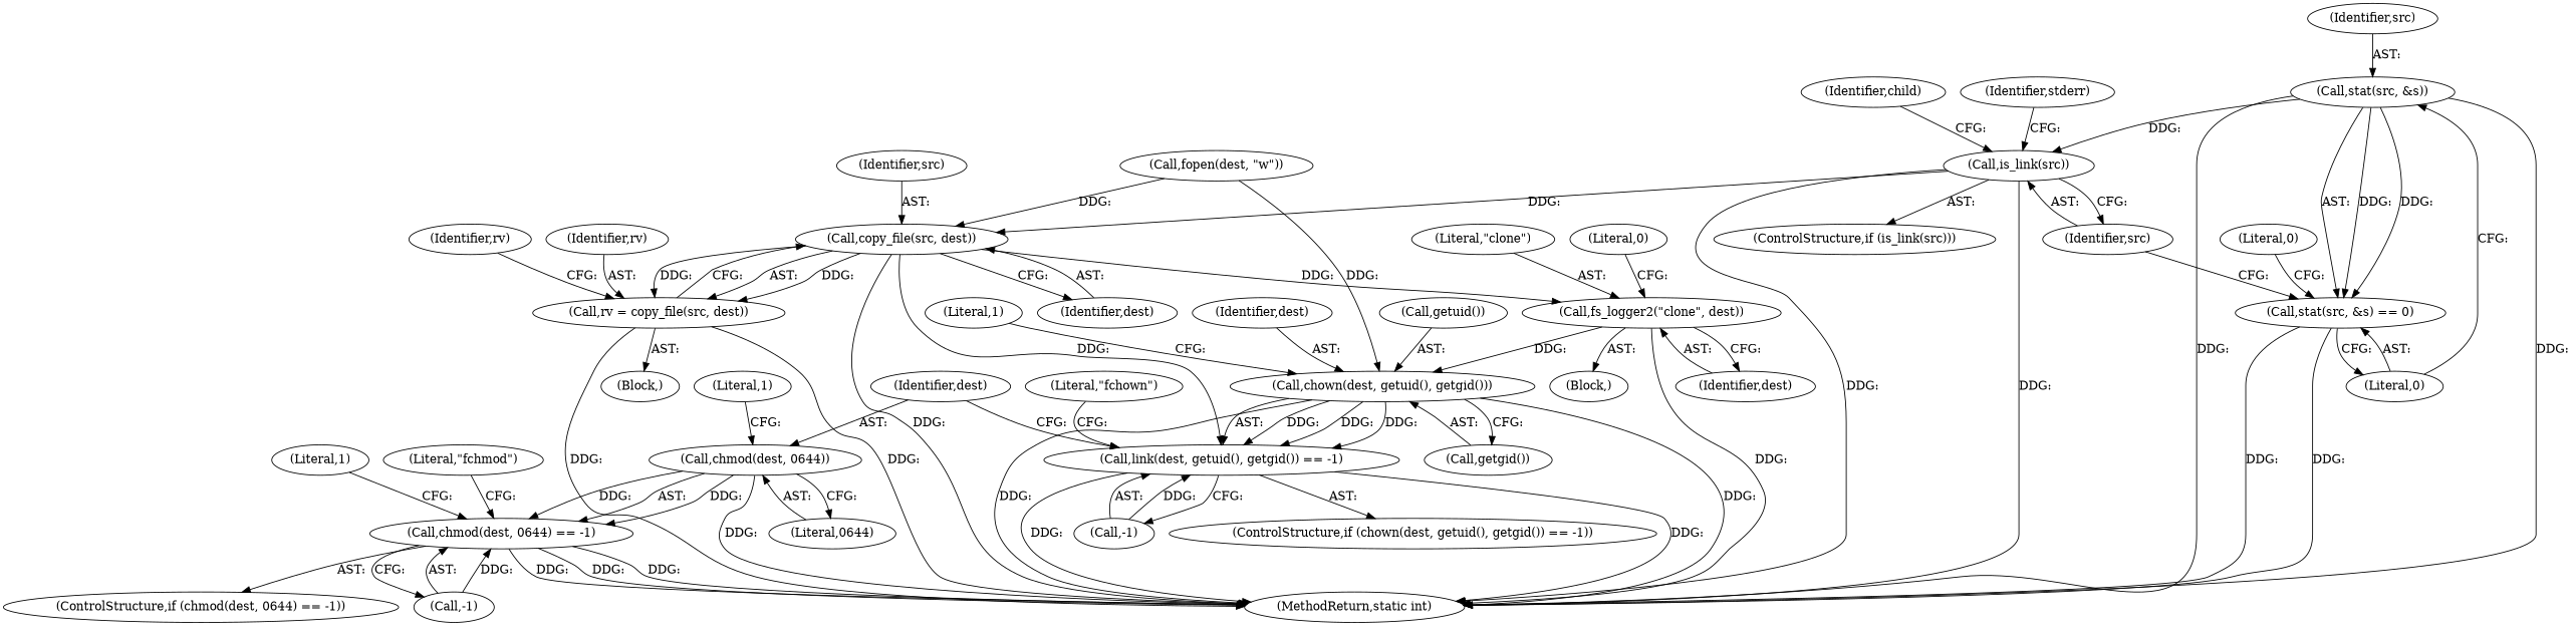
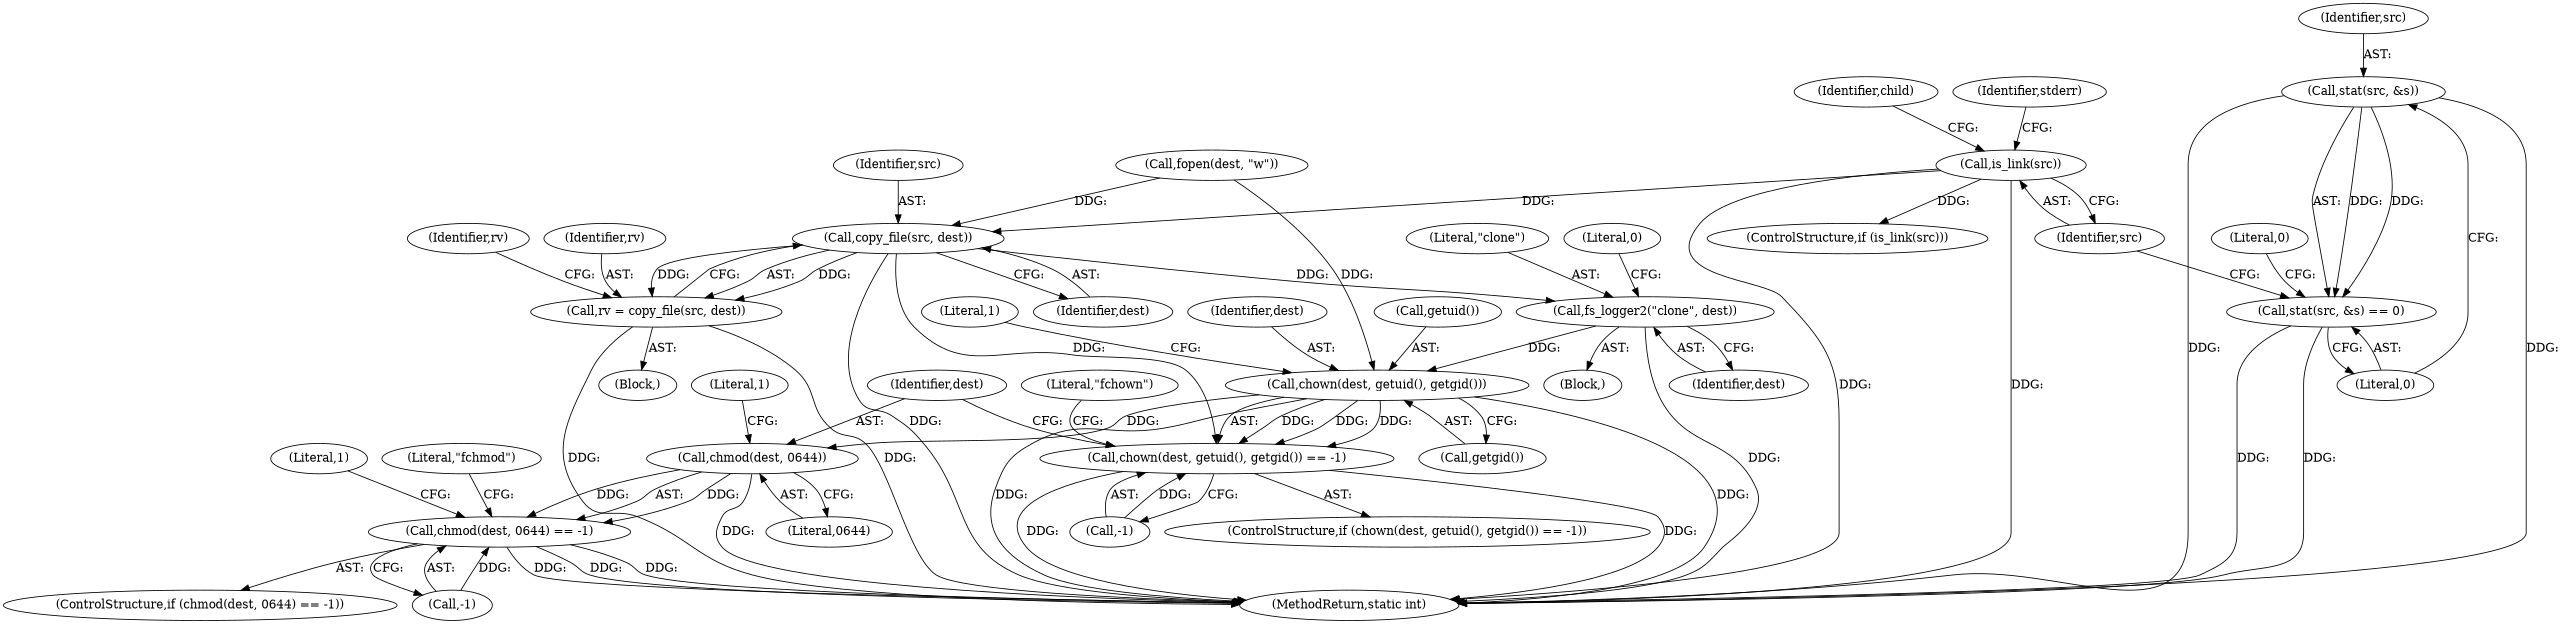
  digraph {
    n1 [label="(Call,stat(src, &s))"]
    n2 [label="(Call,stat(src, &s) == 0)"]
    n3 [label="(Call,is_link(src))"]
    n4 [label="(MethodReturn,static int)"]
    n5 [label="(Literal,0)"]
    n6 [label="(Call,copy_file(src, dest))"]
    n7 [label="(Identifier,src)"]
    n8 [label="(ControlStructure,if (is_link(src)))"]
    n9 [label="(Call,rv = copy_file(src, dest))"]
    n10 [label="(Call,fs_logger2(\"clone\", dest))"]
    n11 [label="(Identifier,dest)"]
-   n12 [label="(Call,link(dest, getuid(), getgid()) == -1)"]
+   n12 [label="(Call,chown(dest, getuid(), getgid()) == -1)"]
    n13 [label="(Block,)"]
    n14 [label="(Call,chown(dest, getuid(), getgid()))"]
    n15 [label="(Identifier,dest)"]
    n16 [label="(Block,)"]
    n17 [label="(Call,chmod(dest, 0644))"]
    n18 [label="(Call,getgid())"]
    n19 [label="(Call,-1)"]
    n20 [label="(ControlStructure,if (chown(dest, getuid(), getgid()) == -1))"]
    n21 [label="(Call,chmod(dest, 0644) == -1)"]
    n22 [label="(Literal,0644)"]
    n23 [label="(ControlStructure,if (chmod(dest, 0644) == -1))"]
    n24 [label="(Call,-1)"]
    n25 [label="(Identifier,child)"]
    n26 [label="(Identifier,stderr)"]
    n27 [label="(Call,getuid())"]
    n28 [label="(Call,fopen(dest, \"w\"))"]
    n29 [label="(Literal,1)"]
    n30 [label="(Literal,1)"]
    n31 [label="(Literal,0)"]
    n32 [label="(Identifier,dest)"]
    n33 [label="(Identifier,rv)"]
    n34 [label="(Identifier,dest)"]
    n35 [label="(Literal,\"fchmod\")"]
    n36 [label="(Literal,\"clone\")"]
    n37 [label="(Identifier,src)"]
    n38 [label="(Identifier,src)"]
    n39 [label="(Literal,\"fchown\")"]
    n40 [label="(Literal,0)"]
    n41 [label="(Identifier,rv)"]
    n42 [label="(Literal,1)"]
    n1 -> n2 [label="AST: "]
    n1 -> n2 [label="DDG: "]
    n1 -> n2 [label="DDG: "]
-   n1 -> n3 [label="DDG: "]
    n1 -> n4 [label="DDG: "]
    n1 -> n4 [label="DDG: "]
    n2 -> n4 [label="DDG: "]
    n2 -> n4 [label="DDG: "]
    n2 -> n5 [label="CFG: "]
    n3 -> n4 [label="DDG: "]
    n3 -> n4 [label="DDG: "]
    n3 -> n6 [label="DDG: "]
    n3 -> n7 [label="CFG: "]
-   n3 -> n8 [label="AST: "]
+   n3 -> n8 [label="DDG: "]
    n5 -> n1 [label="CFG: "]
    n5 -> n2 [label="AST: "]
    n6 -> n4 [label="DDG: "]
    n6 -> n9 [label="AST: "]
    n6 -> n9 [label="DDG: "]
    n6 -> n9 [label="DDG: "]
    n6 -> n10 [label="DDG: "]
    n6 -> n11 [label="CFG: "]
    n6 -> n12 [label="DDG: "]
    n7 -> n2 [label="CFG: "]
    n7 -> n3 [label="AST: "]
    n9 -> n4 [label="DDG: "]
    n9 -> n4 [label="DDG: "]
    n9 -> n6 [label="CFG: "]
    n9 -> n13 [label="AST: "]
    n10 -> n4 [label="DDG: "]
    n10 -> n14 [label="DDG: "]
    n10 -> n15 [label="CFG: "]
    n10 -> n16 [label="AST: "]
    n11 -> n6 [label="AST: "]
    n12 -> n4 [label="DDG: "]
    n12 -> n4 [label="DDG: "]
    n12 -> n19 [label="CFG: "]
    n12 -> n20 [label="AST: "]
    n14 -> n4 [label="DDG: "]
    n14 -> n4 [label="DDG: "]
    n14 -> n12 [label="AST: "]
    n14 -> n12 [label="DDG: "]
    n14 -> n12 [label="DDG: "]
    n14 -> n12 [label="DDG: "]
+   n14 -> n17 [label="DDG: "]
    n14 -> n18 [label="CFG: "]
    n15 -> n10 [label="AST: "]
    n17 -> n4 [label="DDG: "]
    n17 -> n21 [label="AST: "]
    n17 -> n21 [label="DDG: "]
    n17 -> n21 [label="DDG: "]
    n17 -> n22 [label="CFG: "]
    n18 -> n14 [label="AST: "]
    n19 -> n12 [label="AST: "]
    n19 -> n12 [label="DDG: "]
    n21 -> n4 [label="DDG: "]
    n21 -> n4 [label="DDG: "]
    n21 -> n4 [label="DDG: "]
    n21 -> n23 [label="AST: "]
    n21 -> n24 [label="CFG: "]
    n22 -> n17 [label="AST: "]
    n24 -> n21 [label="AST: "]
    n24 -> n21 [label="DDG: "]
    n25 -> n3 [label="CFG: "]
    n26 -> n3 [label="CFG: "]
    n27 -> n14 [label="AST: "]
    n28 -> n6 [label="DDG: "]
    n28 -> n14 [label="DDG: "]
    n29 -> n14 [label="CFG: "]
    n30 -> n21 [label="CFG: "]
    n31 -> n2 [label="CFG: "]
    n32 -> n14 [label="AST: "]
    n33 -> n9 [label="CFG: "]
    n34 -> n12 [label="CFG: "]
    n34 -> n17 [label="AST: "]
    n35 -> n21 [label="CFG: "]
    n36 -> n10 [label="AST: "]
    n37 -> n1 [label="AST: "]
    n38 -> n6 [label="AST: "]
    n39 -> n12 [label="CFG: "]
    n40 -> n10 [label="CFG: "]
    n41 -> n9 [label="AST: "]
    n42 -> n17 [label="CFG: "]
  }
